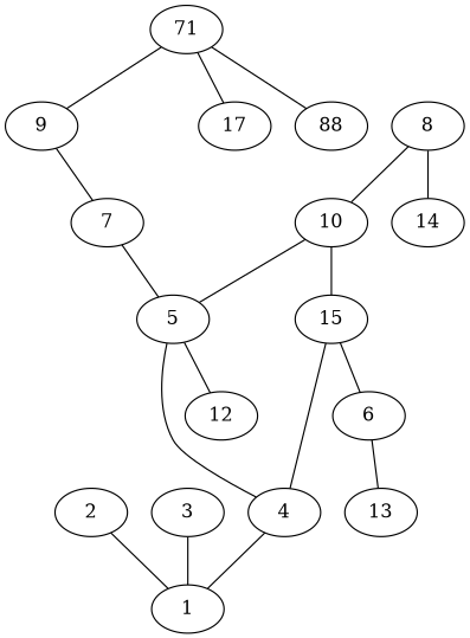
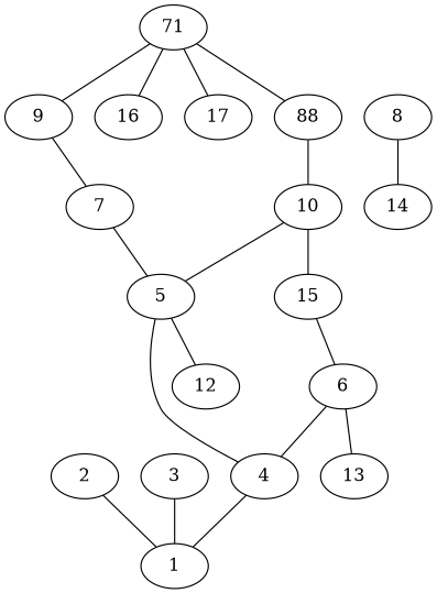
  graph {
    fontname="DejaVu Serif"
    node [chem=C fontname="DejaVu Serif"]
    edge [fontname="DejaVu Serif" valence=1]
    1 [chem=N]
    2 [chem=O]
    3 [chem=O]
    4
    5
    12 [chem=H]
    6
    13 [chem=H]
    7
    8
    10
    14 [chem=H]
    15 [chem=H]
    9 [chem=O]
    n15 [label=71]
+   16 [chem=H]
    17 [chem=H]
    n18 [chem=H label=88]
    2 -- 1
    3 -- 1 [valence=2]
    4 -- 1
    5 -- 4 [valence=2]
    5 -- 12
-   15 -- 4
+   6 -- 4
    6 -- 13
    7 -- 5
-   8 -- 10
+   n18 -- 10
    8 -- 14
    10 -- 5 [valence=2]
    10 -- 15
    15 -- 6 [valence=2]
    9 -- 7
    n15 -- 9
+   n15 -- 16
    n15 -- 17
    n15 -- n18
  }
